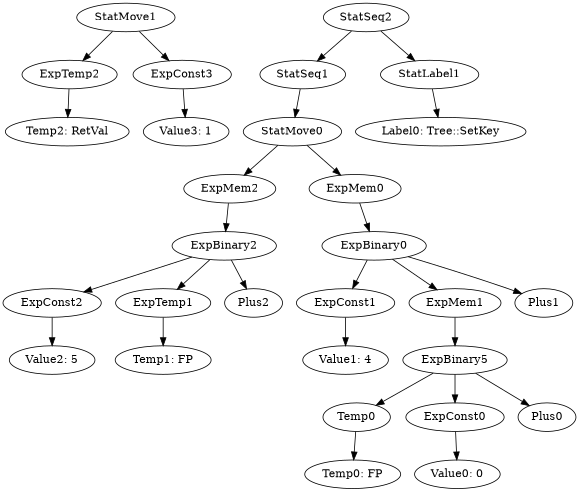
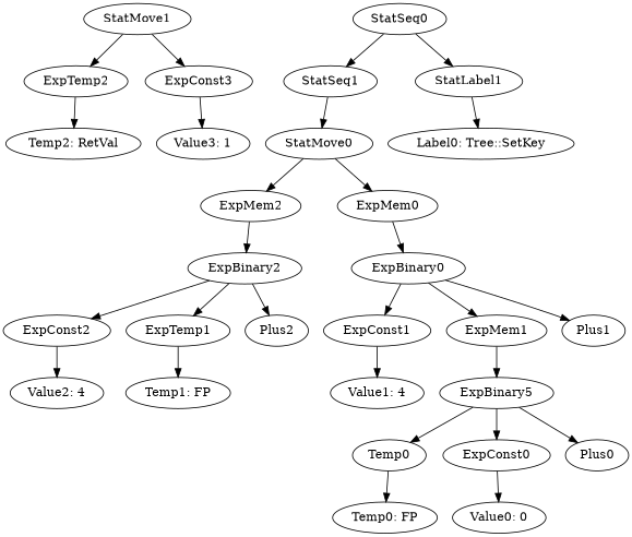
  digraph {
    ordering=out
    ExpTemp2
    "Temp2: RetVal"
    ExpConst3
    "Value3: 1"
    ExpConst2
-   "Value2: 4" [label="Value2: 5"]
+   "Value2: 4"
    StatSeq1
    StatMove0
    ExpMem2
    ExpMem0
    StatMove1
    ExpBinary2
    ExpBinary0
    ExpTemp1
    Plus2
    "Temp1: FP"
    ExpConst1
    "Value1: 4"
    n19 [label=Temp0]
    "Temp0: FP"
-   StatSeq0 [label=StatSeq2]
+   StatSeq0
    n22 [label=StatLabel1]
    "Label0: Tree::SetKey"
    ExpConst0
    "Value0: 0"
    n26 [label=ExpBinary5]
    ExpMem1
    Plus0
    Plus1
    ExpTemp2 -> "Temp2: RetVal"
    ExpConst3 -> "Value3: 1"
    ExpConst2 -> "Value2: 4"
    StatSeq1 -> StatMove0
    StatMove0 -> ExpMem2
    StatMove0 -> ExpMem0
    ExpMem2 -> ExpBinary2
    ExpMem0 -> ExpBinary0
    StatMove1 -> ExpTemp2
    StatMove1 -> ExpConst3
    ExpBinary2 -> ExpConst2
    ExpBinary2 -> ExpTemp1
    ExpBinary2 -> Plus2
    ExpBinary0 -> ExpConst1
    ExpBinary0 -> ExpMem1
    ExpBinary0 -> Plus1
    ExpTemp1 -> "Temp1: FP"
    ExpConst1 -> "Value1: 4"
    n19 -> "Temp0: FP"
    StatSeq0 -> StatSeq1
    StatSeq0 -> n22
    n22 -> "Label0: Tree::SetKey"
    ExpConst0 -> "Value0: 0"
    n26 -> n19
    n26 -> ExpConst0
    n26 -> Plus0
    ExpMem1 -> n26
  }
